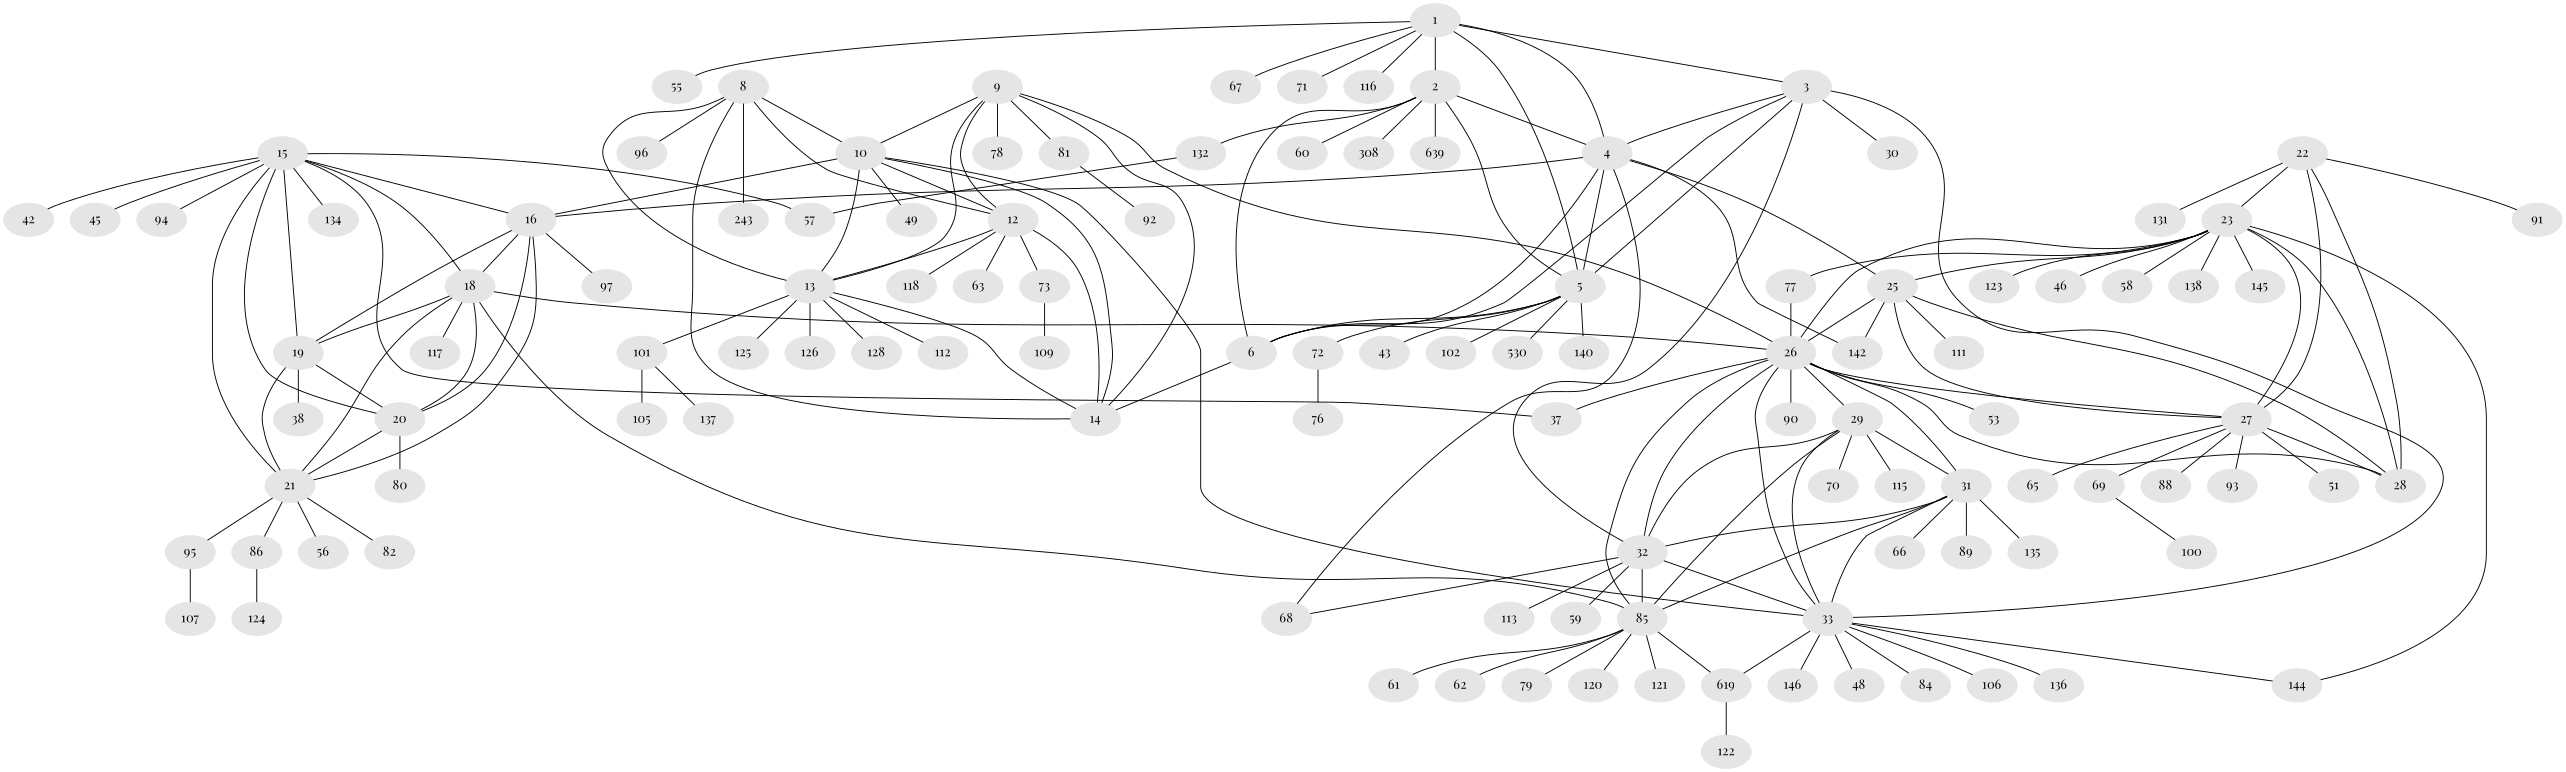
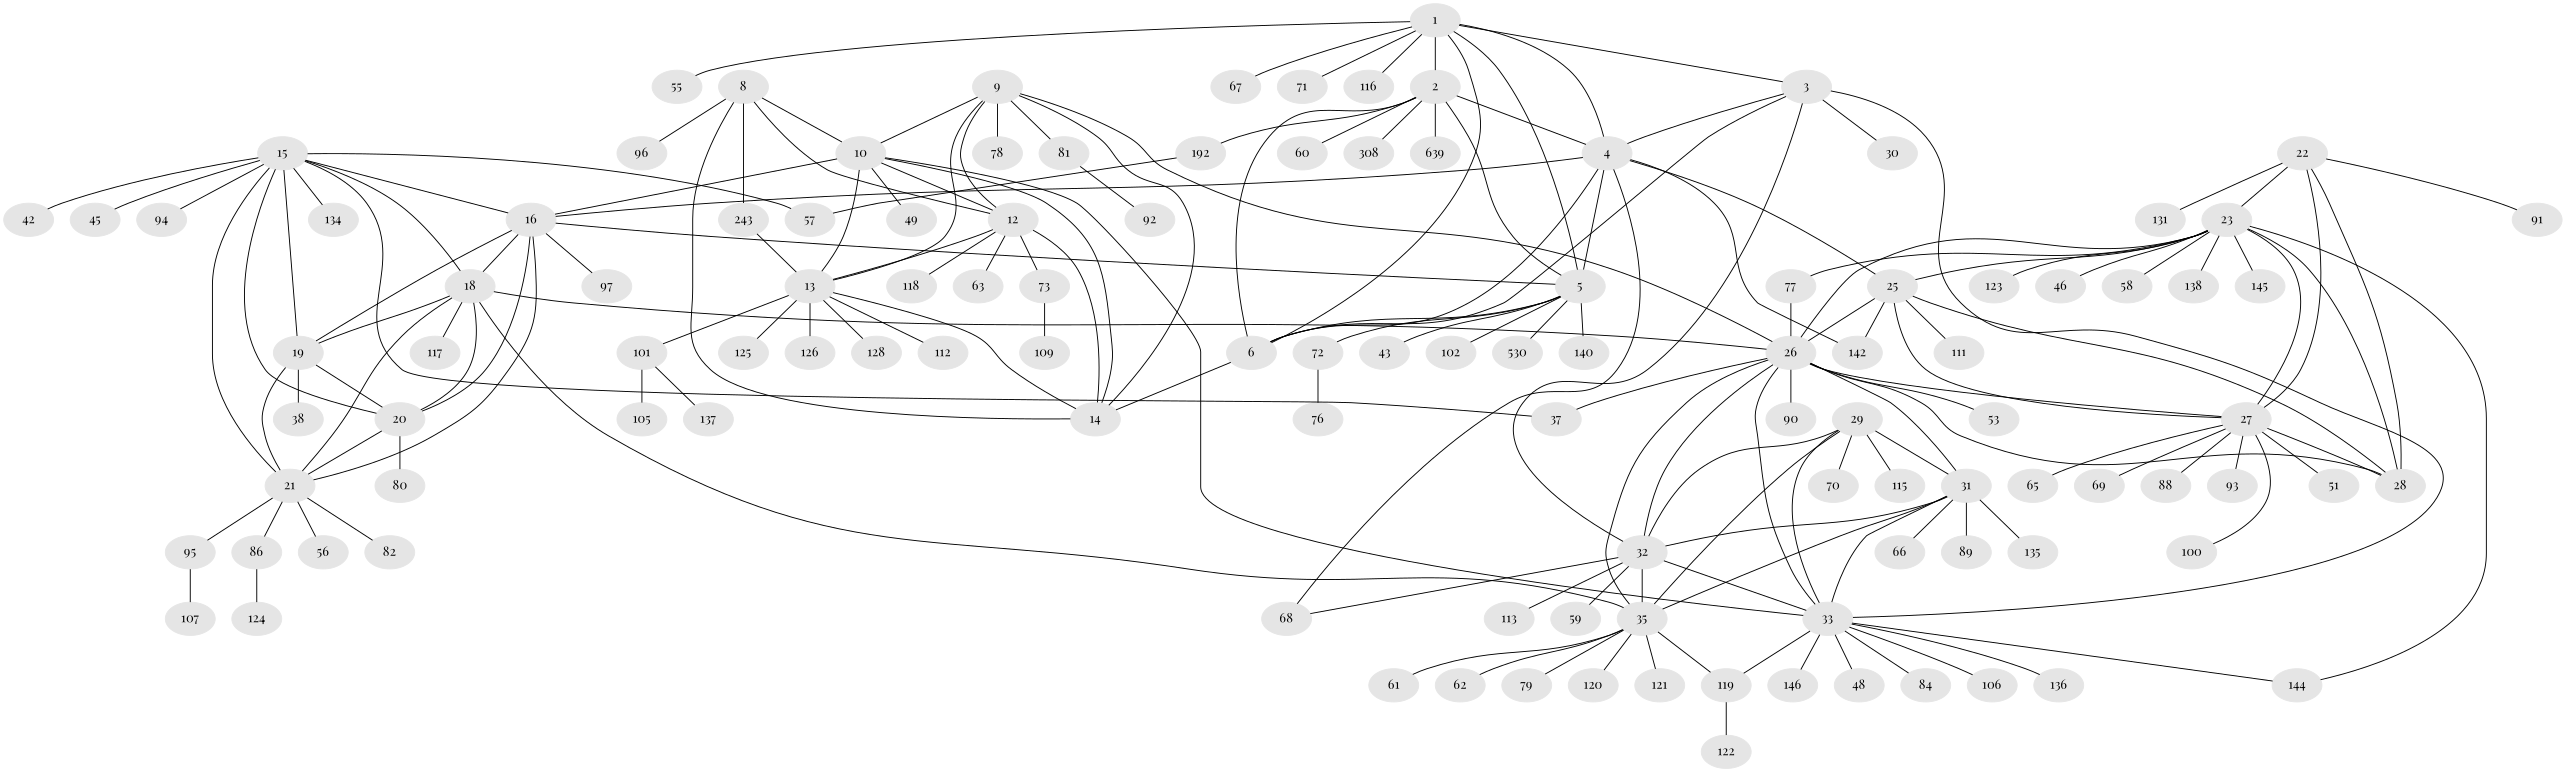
  graph {
    fontname="Playfair Display"
    node [color=gray90 fontname="Playfair Display" style=filled]
    edge [fontname="Playfair Display"]
    2 [super="+7"]
    4 [super="+127"]
    5 [super="+87"]
    6 [super="+110"]
    60
    n6 [label=308]
-   132
+   132 [label=192]
    n8 [label=639]
    1
    3 [super="+114"]
    55
    67
    71
    116
    32 [super="+34"]
    33 [super="+104"]
    n17 [label=30]
    16 [super="+54"]
    25
    68
    142
    43
    72
    102
    n25 [label=530]
    140
    14 [super="+44"]
    57
-   35 [super="+83" label=85]
+   35 [super="+83"]
    59
    113
    144
    48
    84
    106
    136
    146
-   119 [label=619]
+   119
    18 [super="+50"]
    19
    20 [super="+64"]
    21 [super="+40"]
    97
    26 [super="+30"]
    27 [super="+75"]
    28 [super="+98"]
    111
    76
    8 [super="+11"]
    10 [super="+41"]
    12
    13 [super="+36"]
    96
    n54 [label=243]
    9 [super="+74"]
    78
    81
    49
    63
    73
    118
    101 [super="+103"]
    112
    125
    126
    128
    37 [super="+141"]
    29 [super="+85"]
    31
    53
    90
    92
    109
    105
    137
    15 [super="+17"]
    42
    45
    94
    134
    117
    38
    80 [super="+99"]
    56
    82
    86
    95 [super="+129"]
    61
    62
    79
    120
    121
    124
    107
    22 [super="+133"]
    23 [super="+24"]
    91
    131
    123
    46
    58
    77
    138
    145
    51
    65
    69
    88
    93
    100
    70
    115
    66
    89
    135
    122
    2 -- 4 [weight=2]
    2 -- 5 [weight=2]
    2 -- 6 [weight=2]
    2 -- 60
    2 -- n6
    2 -- 132
    2 -- n8
    4 -- 5
    4 -- 6
    4 -- 16
    4 -- 25
    4 -- 68
    4 -- 142
    5 -- 6
    5 -- 43
    5 -- 72
    5 -- 102
    5 -- n25
    5 -- 140
    6 -- 14
    132 -- 57
    1 -- 2 [weight=2]
    1 -- 4
    1 -- 5
+   1 -- 6
    1 -- 3
    1 -- 55
    1 -- 67
    1 -- 71
    1 -- 116
    3 -- 4
-   3 -- 5
+   16 -- 5
    3 -- 6
    3 -- 32
    3 -- 33
    3 -- n17
    32 -- 33 [weight=2]
    32 -- 68
    32 -- 35 [weight=2]
    32 -- 59
    32 -- 113
    33 -- 144
    33 -- 48
    33 -- 84
    33 -- 106
    33 -- 136
    33 -- 146
    33 -- 119
    16 -- 18
    16 -- 19
    16 -- 20
    16 -- 21
    16 -- 97
    25 -- 142
    25 -- 26
    25 -- 27
    25 -- 28
    25 -- 111
    72 -- 76
    35 -- 119
    35 -- 61
    35 -- 62
    35 -- 79
    35 -- 120
    35 -- 121
    119 -- 122
    18 -- 35
    18 -- 19
    18 -- 20
    18 -- 21
    18 -- 26
    18 -- 117
    19 -- 20
    19 -- 21
    19 -- 38
    20 -- 21
    20 -- 80
    21 -- 56
    21 -- 82
    21 -- 86
    21 -- 95
    26 -- 32 [weight=2]
    26 -- 33
    26 -- 35
    26 -- 27
    26 -- 28
    26 -- 37
-   26 -- 29
    26 -- 31
    26 -- 53
    26 -- 90
    27 -- 28
    27 -- 51
    27 -- 65
    27 -- 69
    27 -- 88
    27 -- 93
-   69 -- 100
+   27 -- 100
    8 -- 14 [weight=2]
    8 -- 10 [weight=2]
    8 -- 12 [weight=2]
-   8 -- 13 [weight=2]
+   n54 -- 13 [weight=2]
    8 -- 96
    8 -- n54
    10 -- 33
    10 -- 16
    10 -- 14
    10 -- 12
    10 -- 13
    10 -- 49
    12 -- 14
    12 -- 13
    12 -- 63
    12 -- 73
    12 -- 118
    13 -- 14
    13 -- 101
    13 -- 112
    13 -- 125
    13 -- 126
    13 -- 128
    9 -- 14
    9 -- 26
    9 -- 10
    9 -- 12
    9 -- 13
    9 -- 78
    9 -- 81
    81 -- 92
    73 -- 109
    101 -- 105
    101 -- 137
    29 -- 32 [weight=2]
    29 -- 33
    29 -- 35
    29 -- 31
    29 -- 70
    29 -- 115
    31 -- 32 [weight=2]
    31 -- 33
    31 -- 35
    31 -- 66
    31 -- 89
    31 -- 135
    15 -- 16 [weight=2]
    15 -- 57
    15 -- 18 [weight=2]
    15 -- 19 [weight=2]
    15 -- 20 [weight=2]
    15 -- 21 [weight=2]
    15 -- 37
    15 -- 42
    15 -- 45
    15 -- 94
    15 -- 134
    86 -- 124
    95 -- 107
    22 -- 27
    22 -- 28
    22 -- 23 [weight=2]
    22 -- 91
    22 -- 131
    23 -- 25 [weight=2]
    23 -- 144
    23 -- 26 [weight=2]
    23 -- 27 [weight=2]
    23 -- 28 [weight=2]
    23 -- 123
    23 -- 46
    23 -- 58
    23 -- 77
    23 -- 138
    23 -- 145
    77 -- 26
  }
